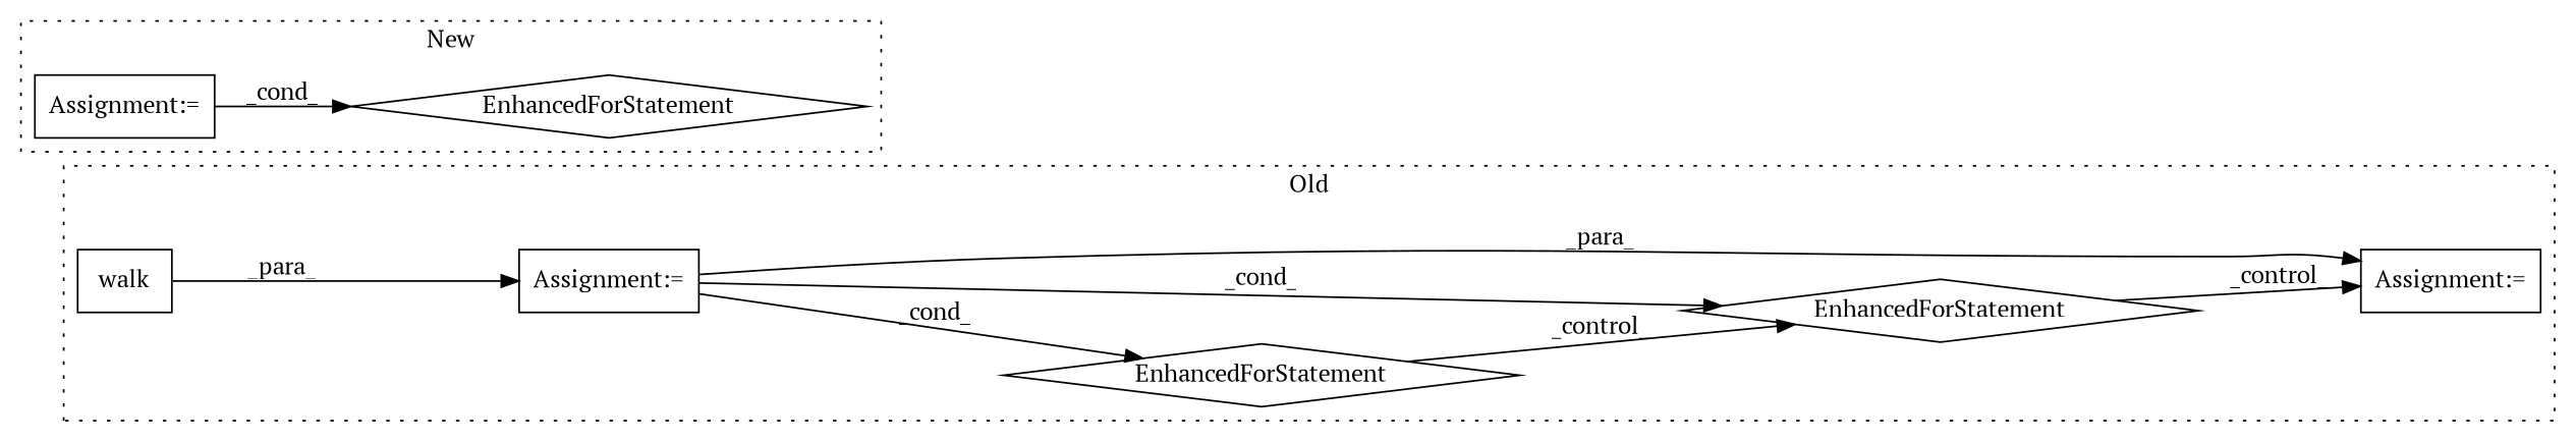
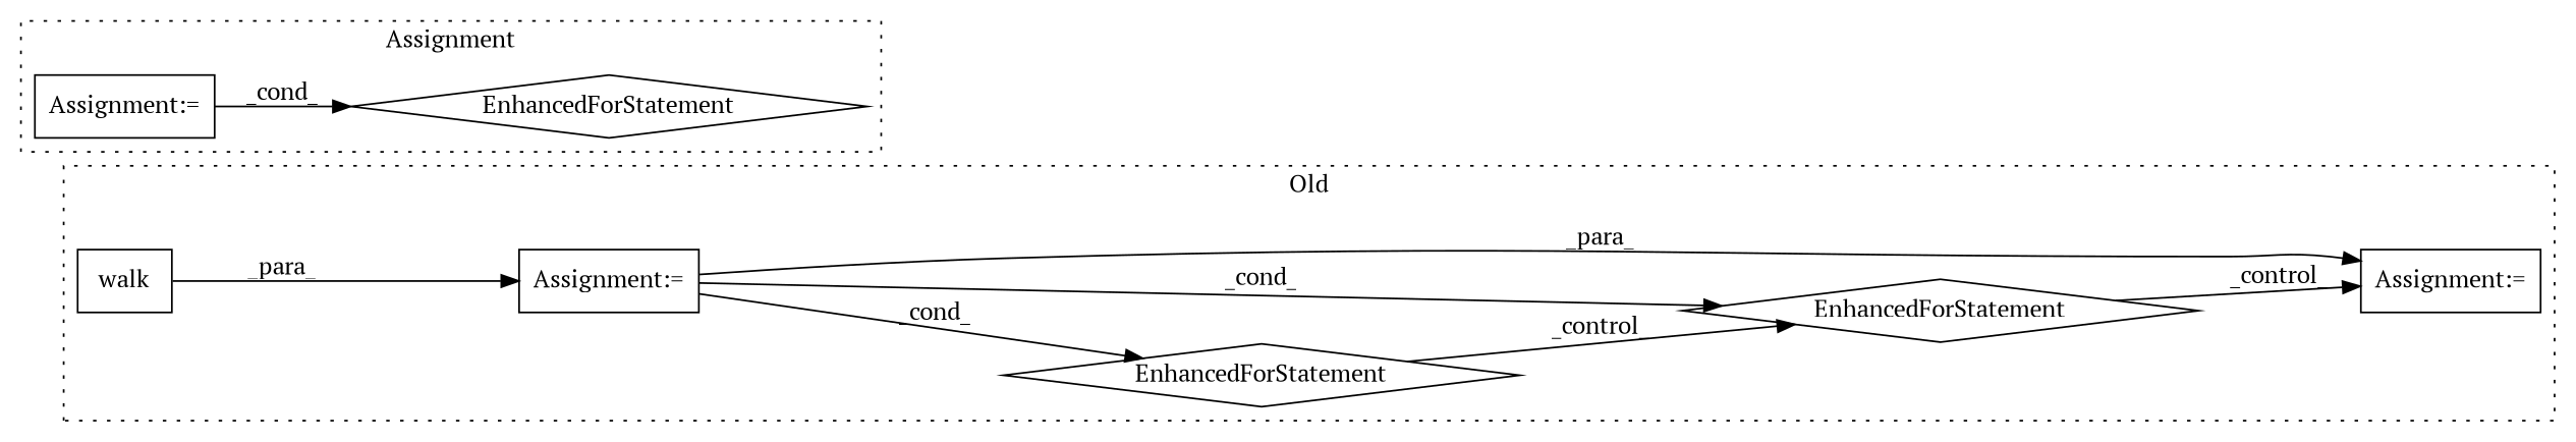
  digraph {
    rankdir=LR
    fontname="PT Serif"
    node [a=70 l="81,2" s="647,760" shape=box fontname="PT Serif"]
    edge [fontname="PT Serif"]
    n1 [a=32 l="5,1" label=walk s="745,759"]
    n2 [label=EnhancedForStatement shape=diamond]
    n3 [a=7 label="Assignment:="]
    n4 [a=7 l=1 label="Assignment:=" s=985]
    n5 [l="57,2" label=EnhancedForStatement s="850,927" shape=diamond]
    n6 [l="57,2" label=EnhancedForStatement s="1176,1281" shape=diamond]
    n7 [a=7 l="53,2" label="Assignment:=" s="1039,1166"]
    subgraph cluster_1 {
      label=Old
      style=dotted
      n1
      n2
      n3
      n4
      n5
    }
    subgraph cluster_2 {
-     label=New
+     label=Assignment
      style=dotted
      n6
      n7
    }
    n1 -> n3 [label=_para_]
    n2 -> n5 [label=_control_]
    n3 -> n2 [label=_cond_]
    n3 -> n4 [label=_para_]
    n3 -> n5 [label=_cond_]
    n5 -> n4 [label=_control_]
    n7 -> n6 [label=_cond_]
  }
